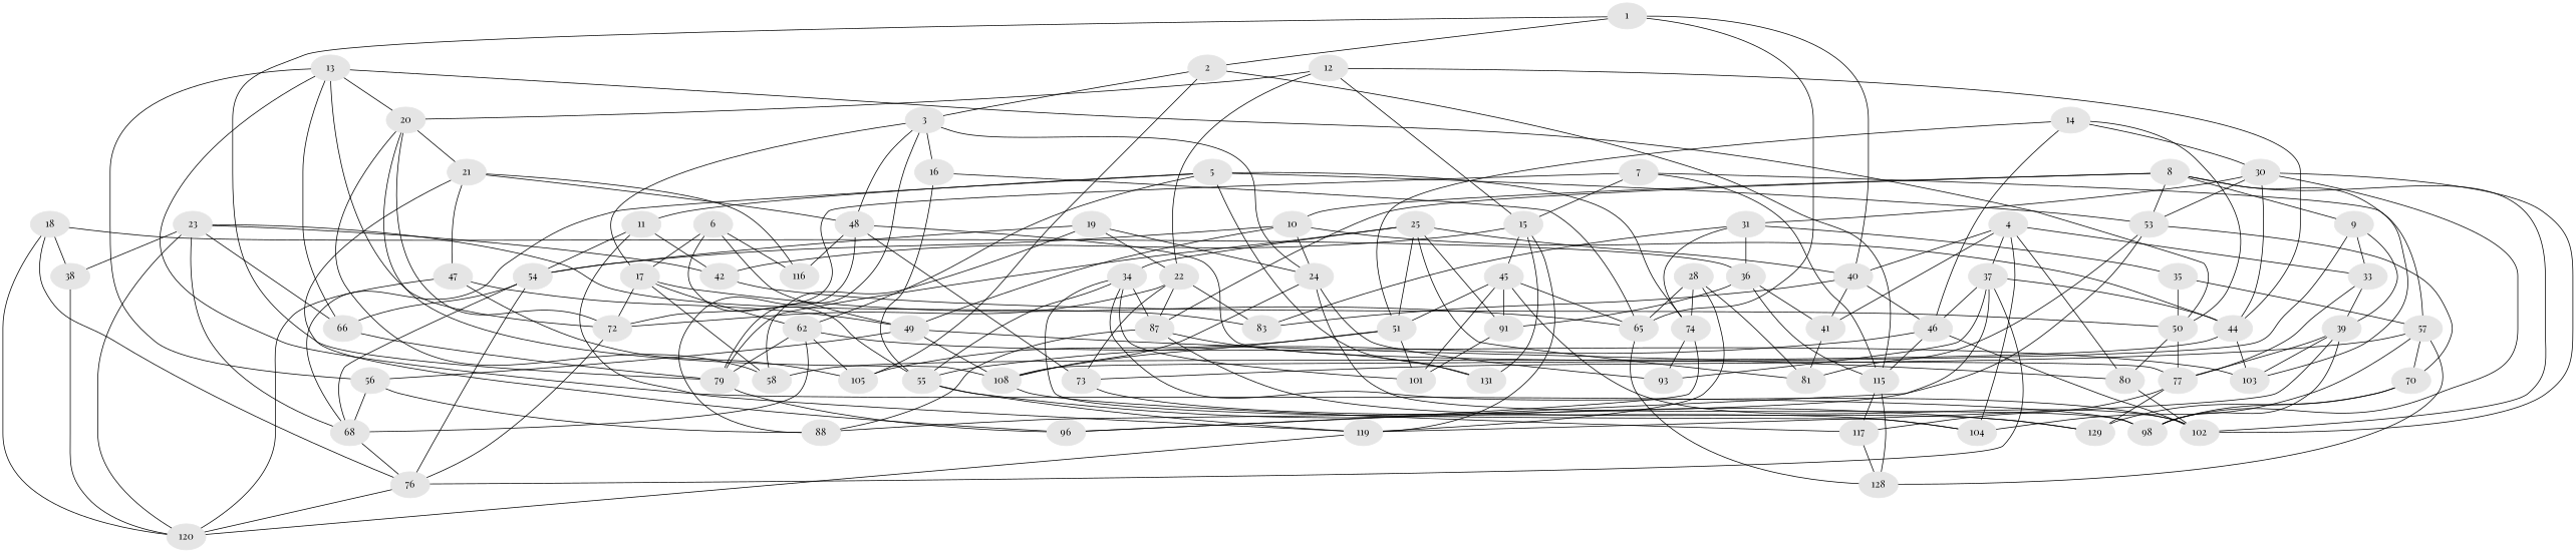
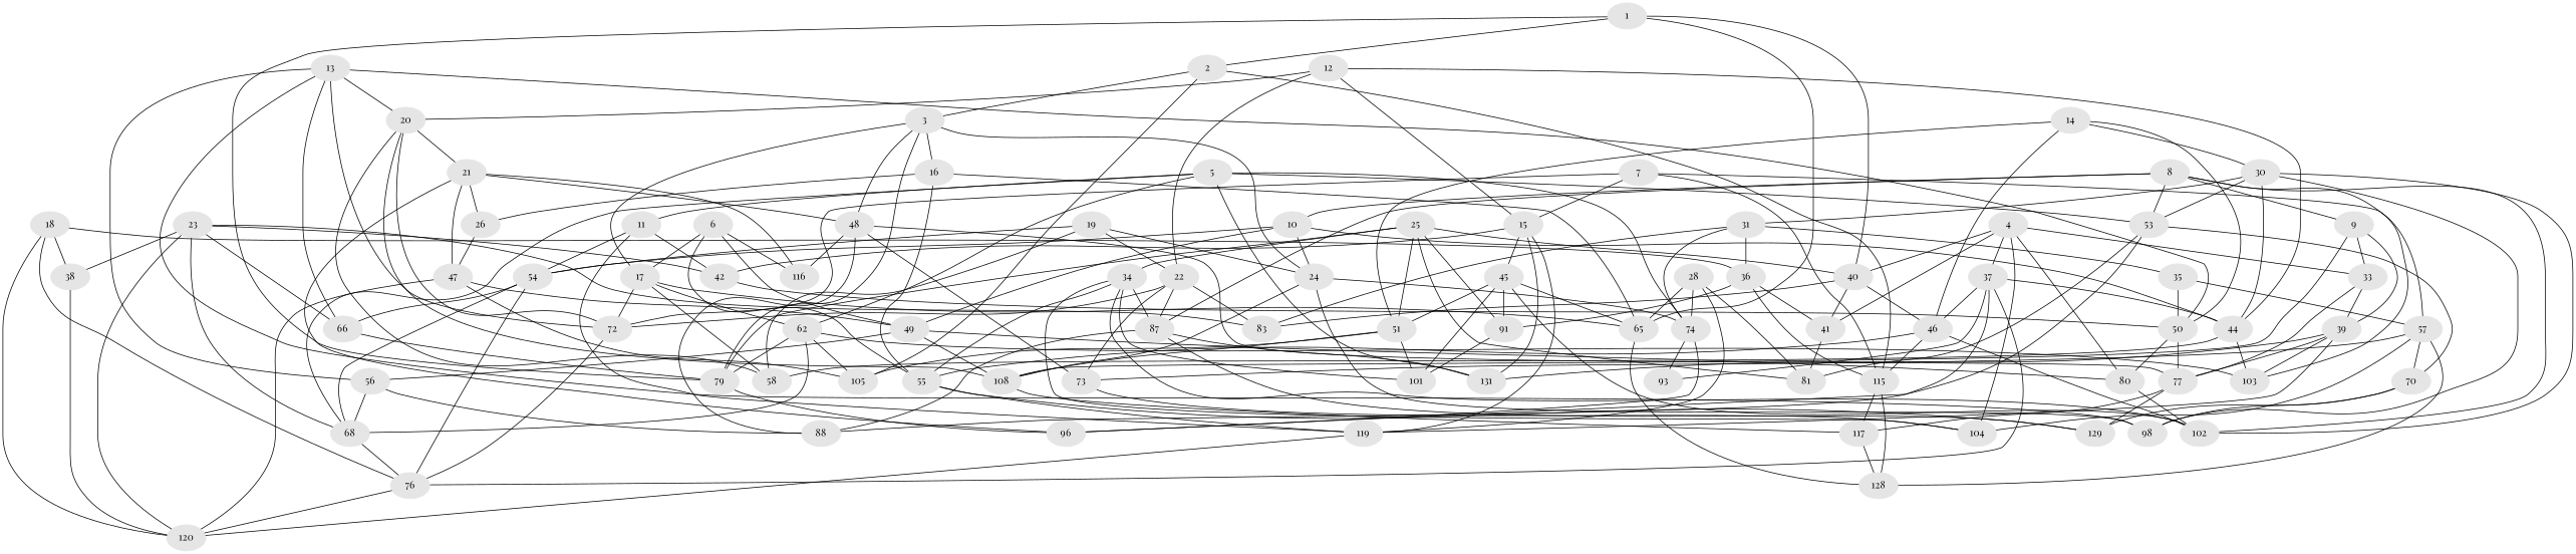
  graph {
    fontname="Playfair Display"
    node [color=gray90 fontname="Playfair Display" style=filled]
    edge [fontname="Playfair Display"]
    1
    2
    40 [super="+110"]
    65 [super="+89"]
    79 [super="+84"]
    3 [super="+99"]
    105
    115 [super="+126"]
    41
    46 [super="+112"]
    83
    128
    96
    16
    17 [super="+94"]
    24 [super="+90"]
    48 [super="+67"]
    117
    55 [super="+78"]
+   26
    62 [super="+100"]
    72 [super="+136"]
    58
    74 [super="+95"]
    108 [super="+124"]
    98
    116
    73
    77 [super="+82"]
    88
    4 [super="+64"]
    33
    37 [super="+130"]
    80
    104
    39 [super="+92"]
    93
    44 [super="+59"]
    76 [super="+137"]
    81
    102 [super="+106"]
    5 [super="+123"]
    11
    53 [super="+109"]
    68 [super="+107"]
    131
    54 [super="+135"]
    42
    119 [super="+121"]
    70
    103
    6 [super="+75"]
    49 [super="+61"]
    56
    129
    15 [super="+133"]
    45 [super="+69"]
    7
    57 [super="+71"]
    8 [super="+114"]
    9 [super="+29"]
    10 [super="+125"]
    87 [super="+134"]
    66
    50 [super="+97"]
    120 [super="+122"]
    12
    20 [super="+86"]
    22 [super="+127"]
    21 [super="+32"]
    13 [super="+111"]
    30 [super="+113"]
    31 [super="+60"]
    14
    51 [super="+118"]
    101
    91
    47 [super="+52"]
    36 [super="+43"]
    18
    38
    19
    23 [super="+27"]
    25 [super="+85"]
    34 [super="+63"]
    28
    35
    1 -- 2
    1 -- 40
    1 -- 65
    1 -- 79
    2 -- 3
    2 -- 105
    2 -- 115
    40 -- 41
    40 -- 46
    40 -- 83
    65 -- 128
    79 -- 96
    3 -- 79
    3 -- 16
    3 -- 17
    3 -- 24
    3 -- 48
    115 -- 128
    115 -- 117
    41 -- 81
    46 -- 115
    46 -- 55
    46 -- 102
    16 -- 65
    16 -- 55
+   16 -- 26
    17 -- 65
    17 -- 62
    17 -- 72
    17 -- 58
-   24 -- 93
+   24 -- 74
    24 -- 108
    24 -- 98
    48 -- 116
    48 -- 73
    48 -- 77
    48 -- 88
    117 -- 128
    55 -- 119
    55 -- 129
+   26 -- 47 [weight=2]
    62 -- 79
    62 -- 105
    62 -- 68
    62 -- 103
    72 -- 76
    74 -- 96
    74 -- 93
    108 -- 117
    73 -- 104
    77 -- 117
    77 -- 129
    4 -- 40
    4 -- 41
    4 -- 33
    4 -- 37
    4 -- 80
    4 -- 104
    33 -- 77
    33 -- 39
    37 -- 46
    37 -- 96
    37 -- 93
    37 -- 44
    37 -- 76
    80 -- 102
    39 -- 77
-   39 -- 98
+   39 -- 131
    39 -- 119
    39 -- 103
    44 -- 58
    44 -- 103
    76 -- 120
    5 -- 62
    5 -- 74
    5 -- 11
    5 -- 53
    5 -- 68
    5 -- 131
    11 -- 54
    11 -- 42
    11 -- 119
    53 -- 88
    53 -- 81
    53 -- 70
    68 -- 76
    54 -- 76
    54 -- 68
    54 -- 66
    42 -- 50
    119 -- 120
    70 -- 98
    70 -- 129
    6 -- 17
    6 -- 55
    6 -- 116
    6 -- 49
    49 -- 108
    49 -- 80
    49 -- 56
    56 -- 88
    56 -- 68
    15 -- 131
    15 -- 42
    15 -- 119
    15 -- 45
    45 -- 65
    45 -- 102
    45 -- 51
    45 -- 101
    45 -- 91
    7 -- 115
    7 -- 72
    7 -- 15
    7 -- 57
    57 -- 128
    57 -- 73
    57 -- 104
    57 -- 70
    8 -- 102
    8 -- 53
    8 -- 103
    8 -- 9
    8 -- 10
    8 -- 87
    9 -- 108
    9 -- 33
    9 -- 39
    10 -- 24
    10 -- 44
    10 -- 54
    10 -- 49
    87 -- 88
    87 -- 131
    87 -- 129
    66 -- 79
    50 -- 77
    50 -- 80
    12 -- 44
    12 -- 15
    12 -- 20
    12 -- 22
    20 -- 72
    20 -- 58
    20 -- 108
    20 -- 21
    22 -- 83
    22 -- 72
    22 -- 73
    22 -- 87
    21 -- 96
    21 -- 48
+   21 -- 26
    21 -- 116
    21 -- 47
    13 -- 72
    13 -- 98
    13 -- 56
    13 -- 66
    13 -- 50
    13 -- 20
    30 -- 98
    30 -- 44
    30 -- 102
    30 -- 53
    30 -- 31
    31 -- 83
    31 -- 74
    31 -- 36 [weight=2]
    31 -- 35
    14 -- 46
    14 -- 50
    14 -- 30
    14 -- 51
    51 -- 105
    51 -- 108
    51 -- 101
    91 -- 101
    47 -- 105
    47 -- 49
    47 -- 120
    36 -- 115
    36 -- 41
    36 -- 91
    18 -- 76
    18 -- 120
    18 -- 36
    18 -- 38
    38 -- 120
    19 -- 24
    19 -- 58
    19 -- 54
    19 -- 22
    23 -- 83
    23 -- 68
    23 -- 42
    23 -- 66
    23 -- 120
    23 -- 38
    25 -- 40
    25 -- 79
    25 -- 81
    25 -- 51
    25 -- 91
    25 -- 34
    34 -- 55
    34 -- 104
    34 -- 102
    34 -- 87
    34 -- 101
    28 -- 65
    28 -- 74
    28 -- 81
    28 -- 119
    35 -- 57
    35 -- 50
  }
